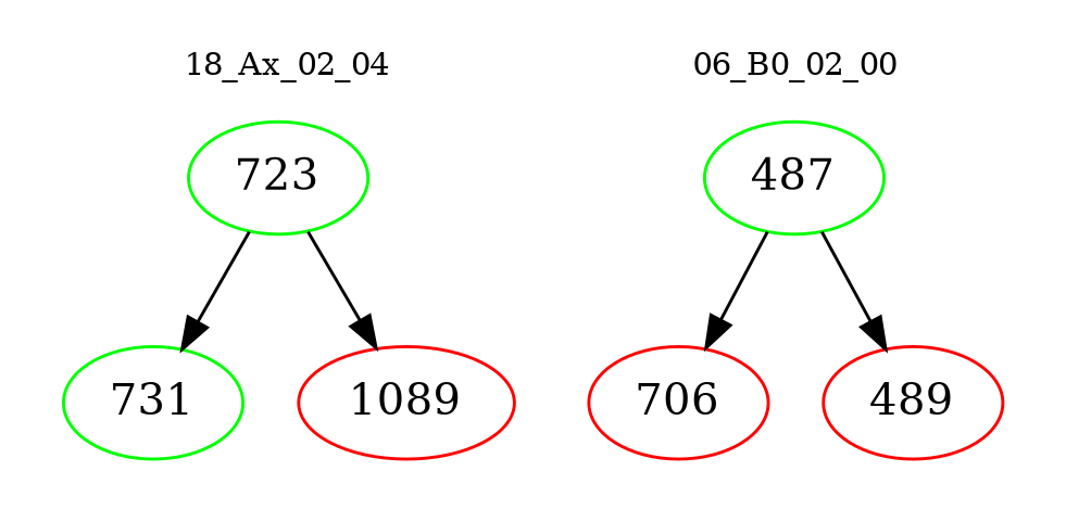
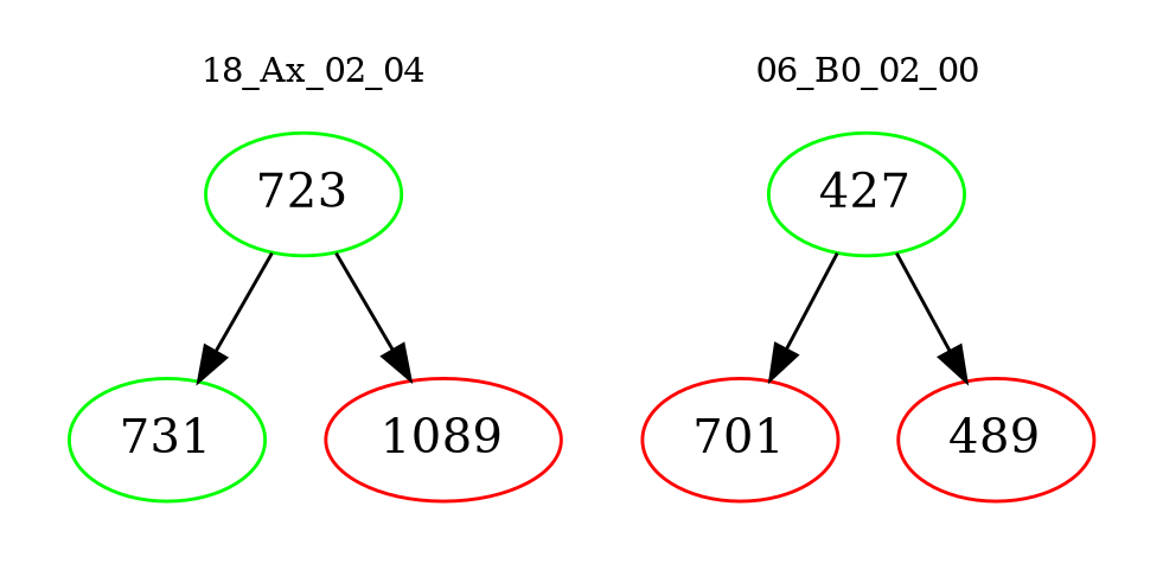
  digraph {
    node [color=green]
    edge [color=black]
    n1 [label=723]
    n2 [label=731]
    n3 [color=red label=1089]
-   n4 [label=487]
-   n5 [color=red label=706]
+   n4 [label=427]
+   n5 [color=red label=701]
    n6 [color=red label=489]
    subgraph cluster_1 {
      color=white
      fontsize=10
      label="18_Ax_02_04"
      n1
      n2
      n3
    }
    subgraph cluster_2 {
      color=white
      fontsize=10
      label="06_B0_02_00"
      n4
      n5
      n6
    }
    n1 -> n2
    n1 -> n3
    n4 -> n5
    n4 -> n6
  }
